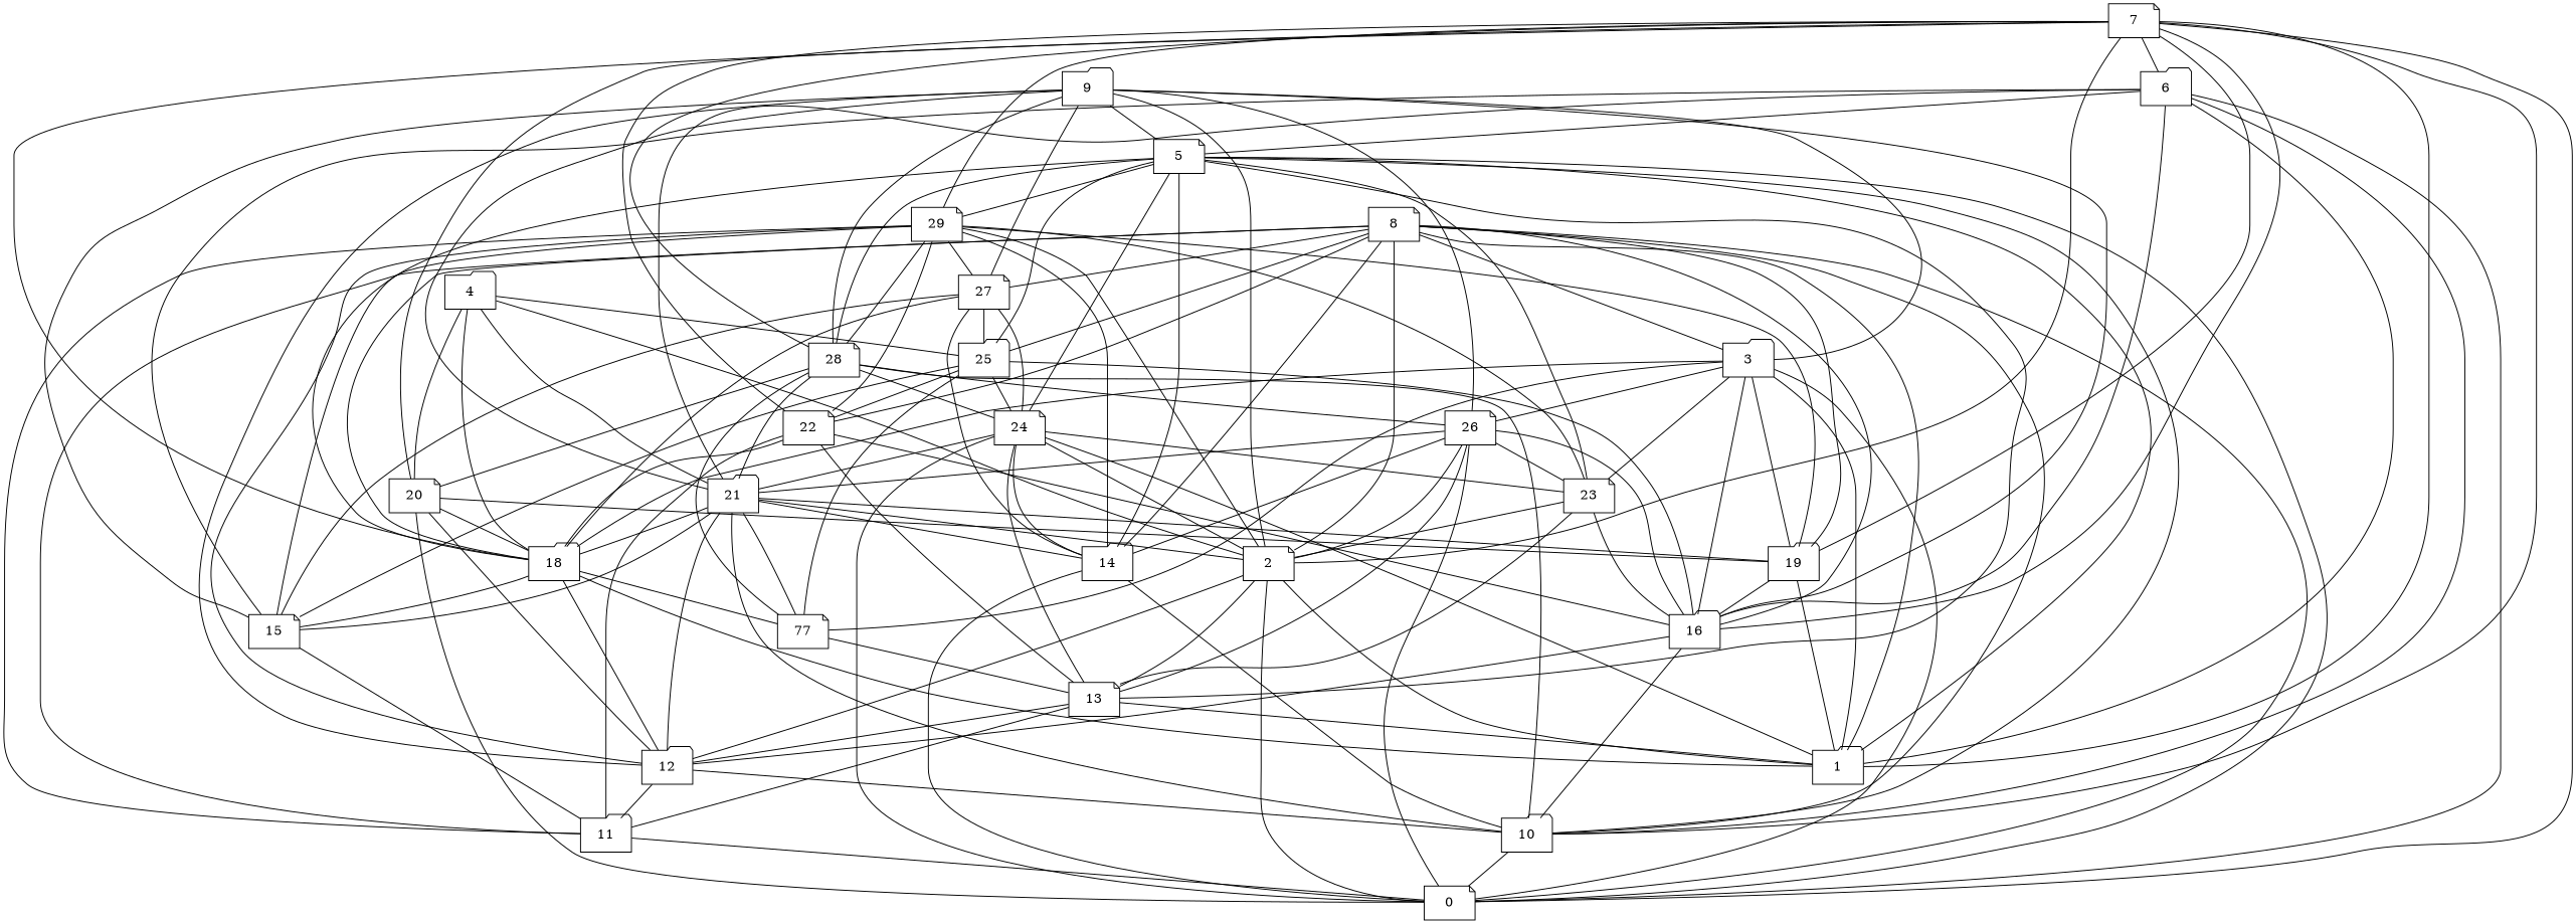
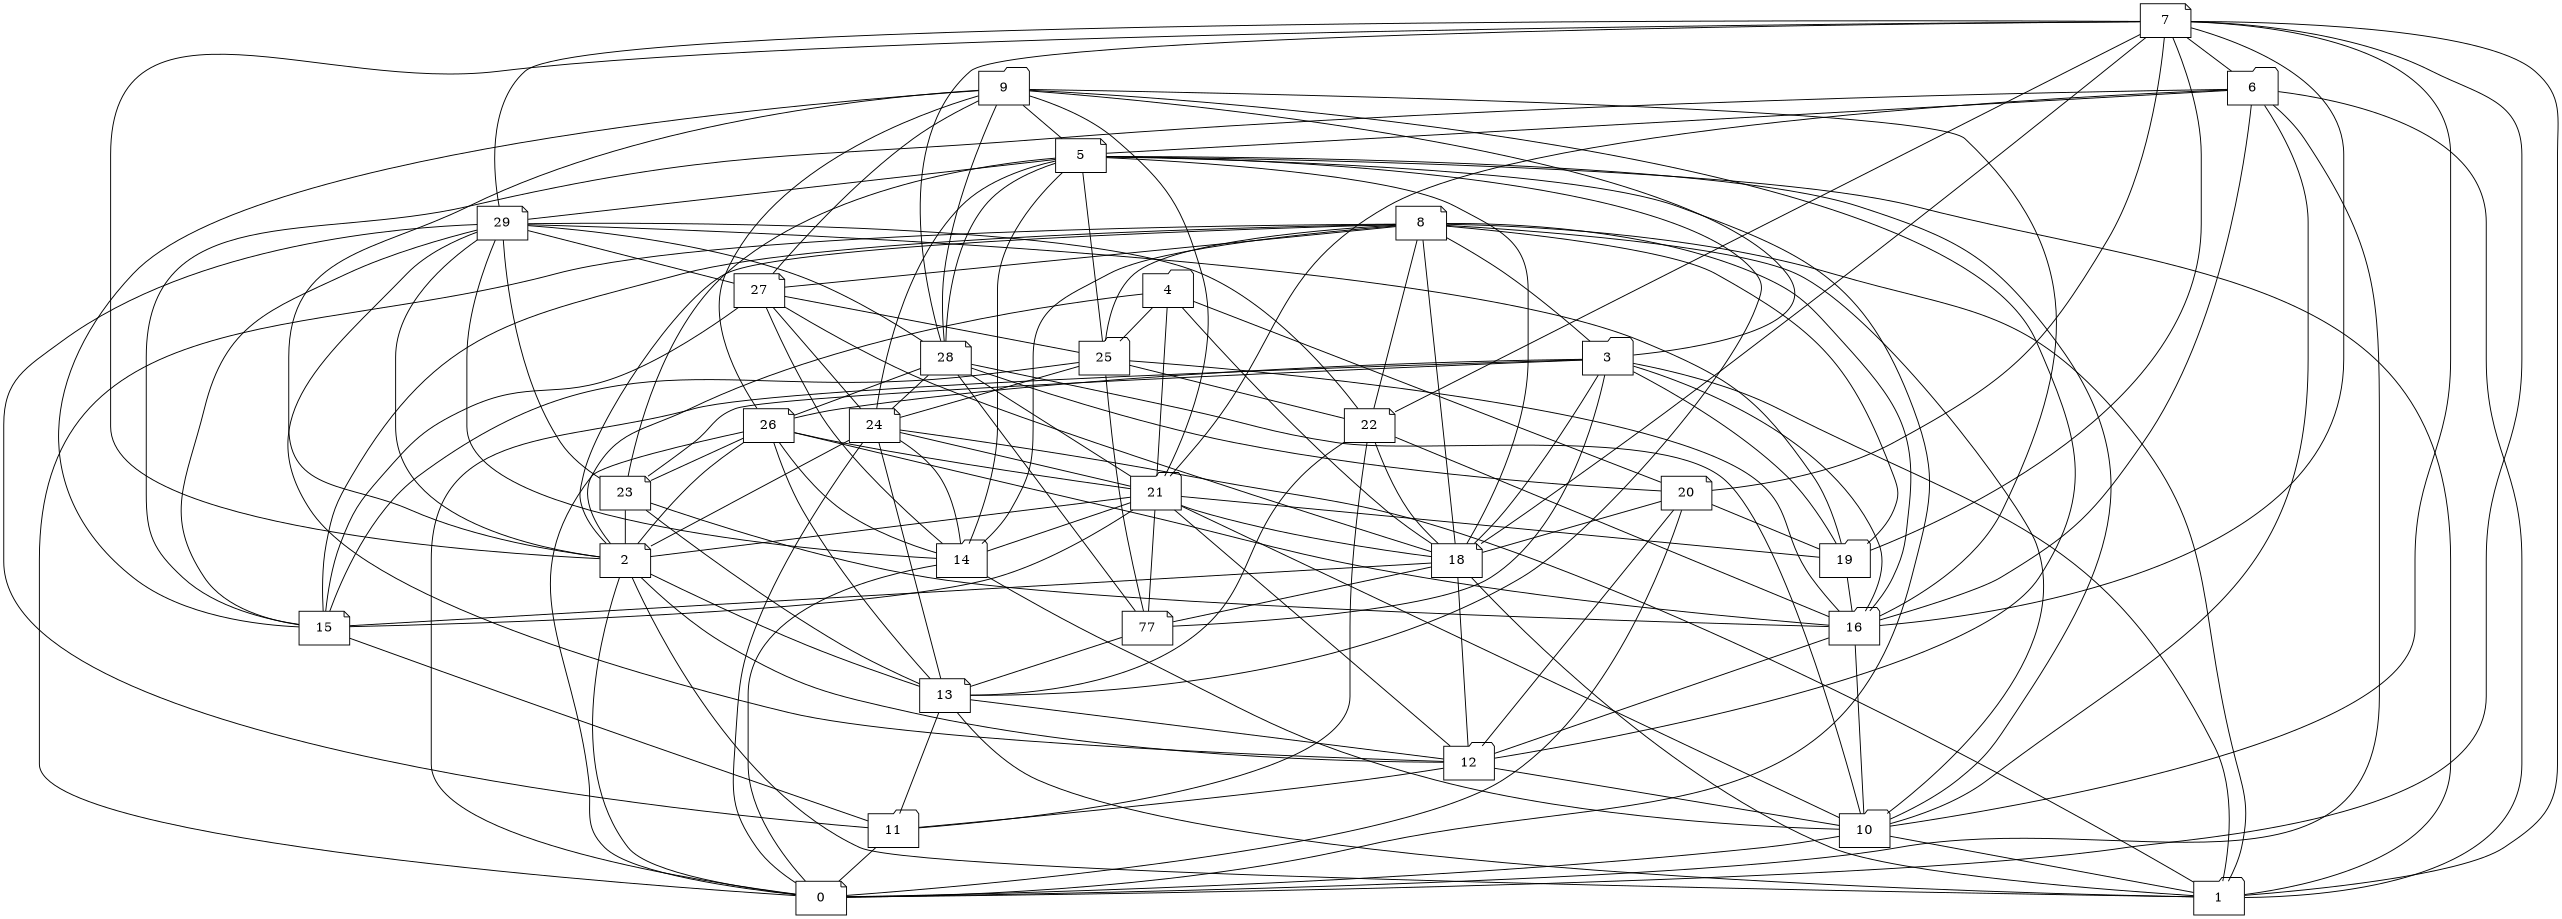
  digraph {
    node [shape=note]
    edge [color=black dir=none]
    28
    21 [shape=folder]
    n3 [label=77]
    20
    26
    24
    10 [shape=folder]
    2
-   18 [shape=folder]
+   18
    19 [shape=folder]
    14 [shape=folder]
    12 [shape=folder]
    15
    25 [shape=folder]
    22
    16 [shape=folder]
    13
    1 [shape=folder]
    0
    9 [shape=folder]
    3 [shape=folder]
    5
    27
    23
    29
    11 [shape=folder]
    6 [shape=folder]
    7
    8
    4 [shape=folder]
    subgraph sub_1 {
      28
      21
      n3
      20
      26
      24
      10
      2
      18
      19
      14
      12
      15
      25
      22
      16
      13
      1
      0
      9
      3
      5
      27
      23
      29
      11
      6
      7
      8
      4
    }
    28 -> 21
    28 -> n3
    28 -> 20
    28 -> 26
    28 -> 24
    28 -> 10
    21 -> n3
    21 -> 10
    21 -> 2
    21 -> 18
    21 -> 19
    21 -> 14
    21 -> 12
    21 -> 15
    n3 -> 13
    20 -> 18
    20 -> 19
    20 -> 12
    20 -> 0
    26 -> 21
    26 -> 2
    26 -> 14
    26 -> 16
    26 -> 13
    26 -> 0
    26 -> 23
    24 -> 21
    24 -> 2
    24 -> 14
    24 -> 13
    24 -> 1
    24 -> 0
-   24 -> 23
    10 -> 0
    2 -> 12
    2 -> 13
    2 -> 1
    2 -> 0
    18 -> n3
    18 -> 12
    18 -> 15
    18 -> 1
    19 -> 16
-   19 -> 1
+   10 -> 1
    14 -> 10
    14 -> 0
    12 -> 10
    12 -> 11
    15 -> 11
    25 -> n3
    25 -> 24
    25 -> 15
    25 -> 22
    25 -> 16
    22 -> 18
    22 -> 16
    22 -> 13
    22 -> 11
    16 -> 10
    16 -> 12
    13 -> 12
    13 -> 1
    13 -> 11
    9 -> 28
    9 -> 21
    9 -> 26
    9 -> 2
    9 -> 12
    9 -> 15
    9 -> 16
    9 -> 3
    9 -> 5
    9 -> 27
    3 -> n3
    3 -> 26
    3 -> 18
    3 -> 19
    3 -> 16
    3 -> 1
    3 -> 0
    3 -> 23
    5 -> 28
    5 -> 24
    5 -> 10
    5 -> 18
    5 -> 14
    5 -> 25
    5 -> 13
    5 -> 1
    5 -> 0
    5 -> 23
    5 -> 29
    27 -> 24
    27 -> 18
    27 -> 14
    27 -> 15
    27 -> 25
    23 -> 2
    23 -> 16
    23 -> 13
    29 -> 28
    29 -> 2
    29 -> 19
    29 -> 14
    29 -> 12
    29 -> 15
    29 -> 22
    29 -> 27
    29 -> 23
    29 -> 11
    11 -> 0
    6 -> 21
    6 -> 10
    6 -> 15
    6 -> 16
    6 -> 1
    6 -> 0
    6 -> 5
    7 -> 28
    7 -> 20
    7 -> 10
    7 -> 2
    7 -> 18
    7 -> 19
    7 -> 22
    7 -> 16
    7 -> 1
    7 -> 0
    7 -> 29
    7 -> 6
    8 -> 10
    8 -> 2
    8 -> 18
    8 -> 19
    8 -> 14
-   8 -> 11
+   8 -> 15
    8 -> 25
    8 -> 22
    8 -> 16
    8 -> 1
    8 -> 0
    8 -> 3
    8 -> 27
    4 -> 21
    4 -> 20
    4 -> 2
    4 -> 18
    4 -> 25
  }
